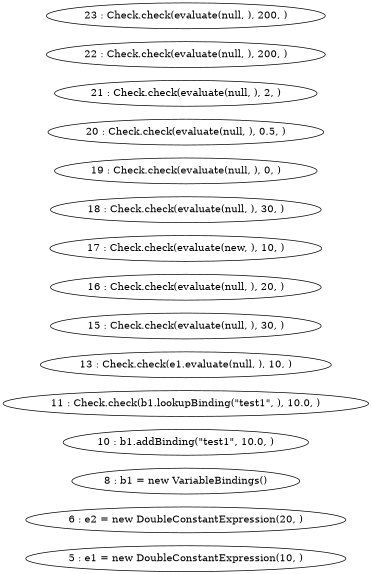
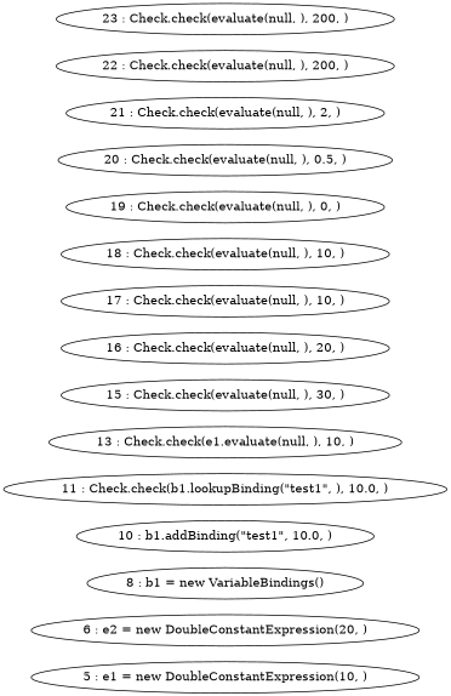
  digraph {
    rankdir=LR
    "5 : e1 = new DoubleConstantExpression(10, )"
    "6 : e2 = new DoubleConstantExpression(20, )"
    "8 : b1 = new VariableBindings()"
    "10 : b1.addBinding(\"test1\", 10.0, )"
    "11 : Check.check(b1.lookupBinding(\"test1\", ), 10.0, )"
    "13 : Check.check(e1.evaluate(null, ), 10, )"
    "15 : Check.check(evaluate(null, ), 30, )"
    "16 : Check.check(evaluate(null, ), 20, )"
-   "17 : Check.check(evaluate(null, ), 10, )" [label="17 : Check.check(evaluate(new, ), 10, )"]
-   "18 : Check.check(evaluate(null, ), 10, )" [label="18 : Check.check(evaluate(null, ), 30, )"]
+   "17 : Check.check(evaluate(null, ), 10, )"
+   "18 : Check.check(evaluate(null, ), 10, )"
    "19 : Check.check(evaluate(null, ), 0, )"
    "20 : Check.check(evaluate(null, ), 0.5, )"
    "21 : Check.check(evaluate(null, ), 2, )"
    "22 : Check.check(evaluate(null, ), 200, )"
    "23 : Check.check(evaluate(null, ), 200, )"
  }
